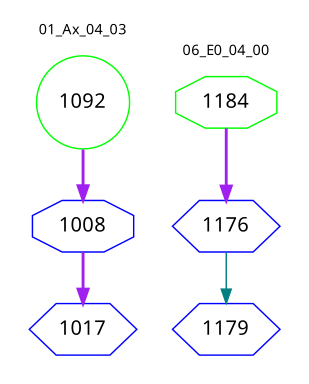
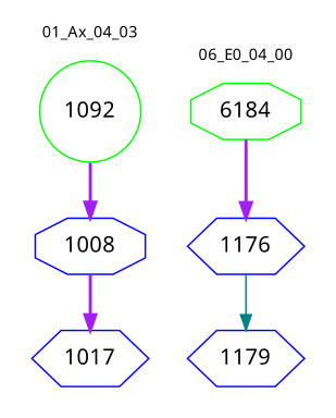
  digraph {
    fontname="Noto Sans"
    node [color=blue fontname="Noto Sans" shape=hexagon]
    edge [color=purple fontname="Noto Sans" style=bold]
    n1 [color=green label=1092 shape=circle]
    n2 [label=1008 shape=octagon]
    n3 [label=1017]
-   n4 [color=green label=1184 shape=octagon]
+   n4 [color=green label=6184 shape=octagon]
    n5 [label=1176]
    n6 [label=1179]
    subgraph cluster_1 {
      color=white
      fontsize=10
      label="01_Ax_04_03"
      n1
      n2
      n3
    }
    subgraph cluster_2 {
      color=white
      fontsize=10
      label="06_E0_04_00"
      n4
      n5
      n6
    }
    n1 -> n2
    n2 -> n3
    n4 -> n5
    n5 -> n6 [color=teal style=solid]
  }
